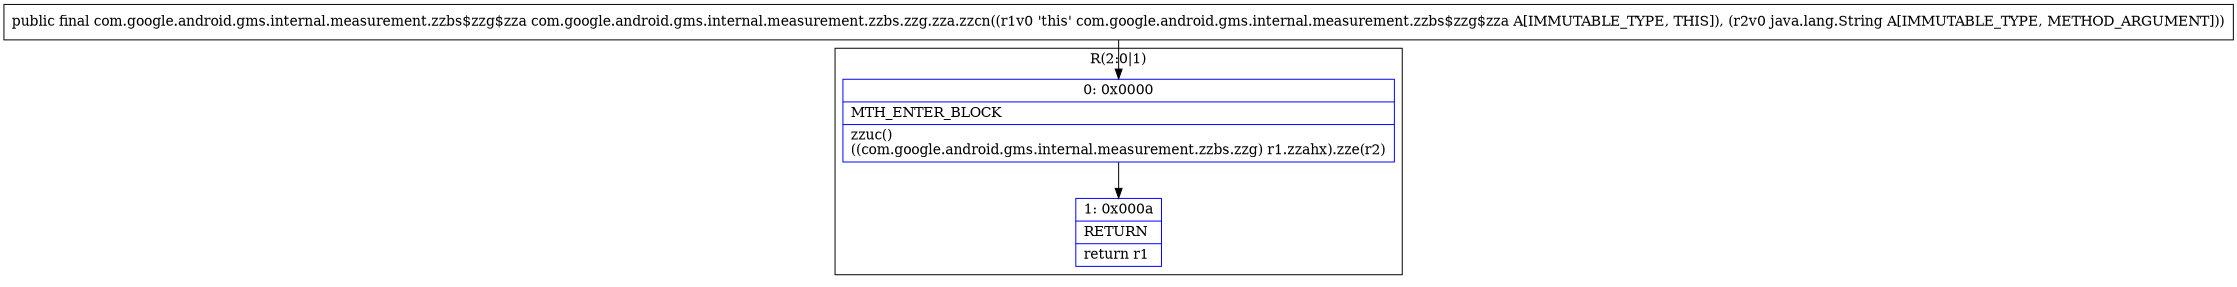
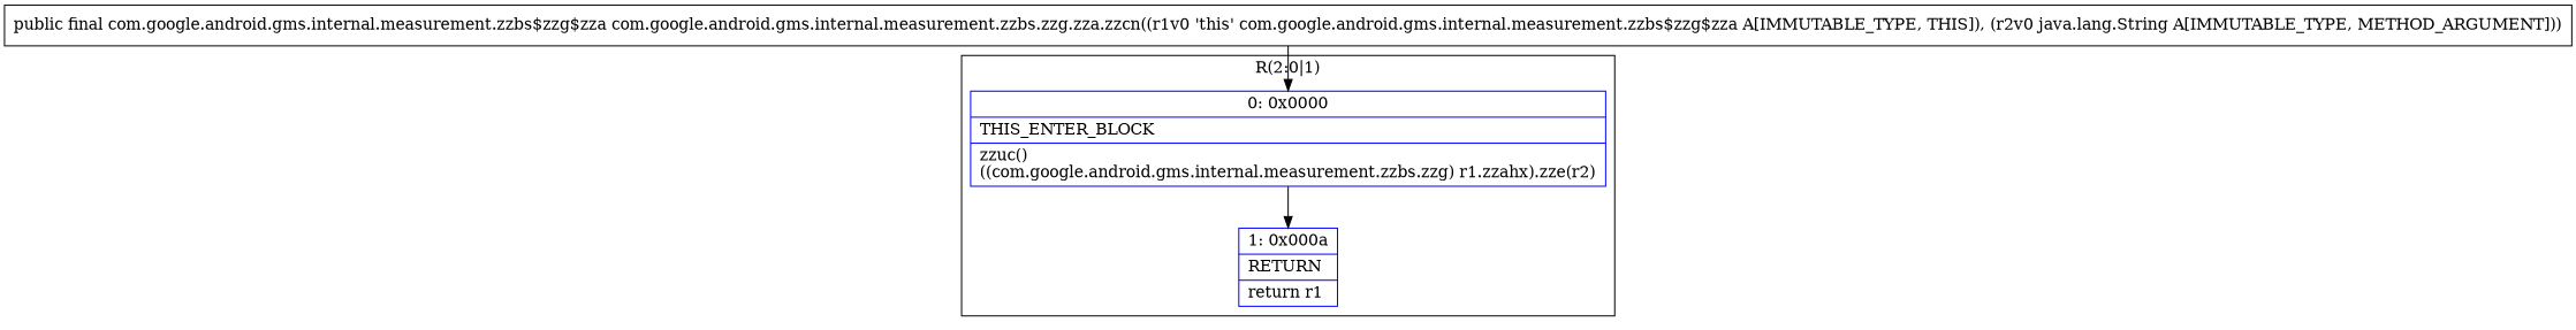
  digraph {
    node [color=blue shape=record]
-   n1 [label="{0\:\ 0x0000|MTH_ENTER_BLOCK\l|zzuc()\l((com.google.android.gms.internal.measurement.zzbs.zzg) r1.zzahx).zze(r2)\l}"]
+   n1 [label="{0\:\ 0x0000|THIS_ENTER_BLOCK\l|zzuc()\l((com.google.android.gms.internal.measurement.zzbs.zzg) r1.zzahx).zze(r2)\l}"]
    n2 [label="{1\:\ 0x000a|RETURN\l|return r1\l}"]
    n3 [label="{public final com.google.android.gms.internal.measurement.zzbs$zzg$zza com.google.android.gms.internal.measurement.zzbs.zzg.zza.zzcn((r1v0 'this' com.google.android.gms.internal.measurement.zzbs$zzg$zza A[IMMUTABLE_TYPE, THIS]), (r2v0 java.lang.String A[IMMUTABLE_TYPE, METHOD_ARGUMENT])) }" color=""]
    subgraph cluster_1 {
      label="R(2:0|1)"
      n1
      n2
    }
    n1 -> n2
    n3 -> n1
  }
